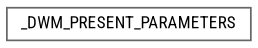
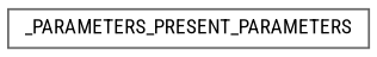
  digraph {
    rankdir=LR
    fontname="Roboto Condensed"
-   n1 [color=gray40 fillcolor=white fontname="Roboto Condensed" fontsize=10 height=0.2 label=_DWM_PRESENT_PARAMETERS shape=record style=filled width=0.4]
+   n1 [color=gray40 fillcolor=white fontname="Roboto Condensed" fontsize=10 height=0.2 label=_PARAMETERS_PRESENT_PARAMETERS shape=record style=filled width=0.4]
  }
